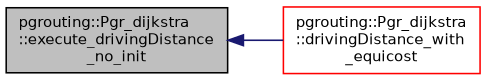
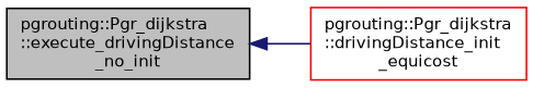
  digraph {
    rankdir=LR
    node [fontname=Helvetica fontsize=10 shape=record style=filled]
    n1 [color=black fillcolor=grey75 fontcolor=black height=0.2 label="pgrouting::Pgr_dijkstra\l::execute_drivingDistance\l_no_init" width=0.4]
-   n2 [color=red fillcolor=white height=0.2 label="pgrouting::Pgr_dijkstra\l::drivingDistance_with\l_equicost" width=0.4]
+   n2 [color=red fillcolor=white height=0.2 label="pgrouting::Pgr_dijkstra\l::drivingDistance_init\l_equicost" width=0.4]
    n1 -> n2 [color=midnightblue dir=back fontname=Helvetica fontsize=10 labelfontname=Helvetica labelfontsize=10 style=solid]
  }
